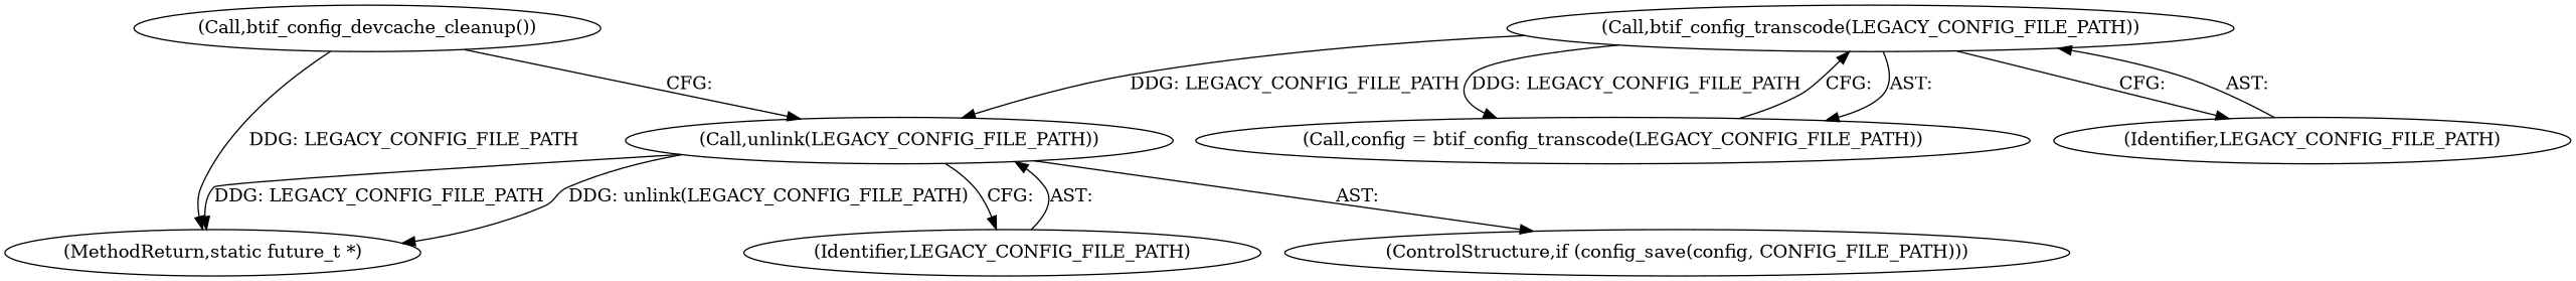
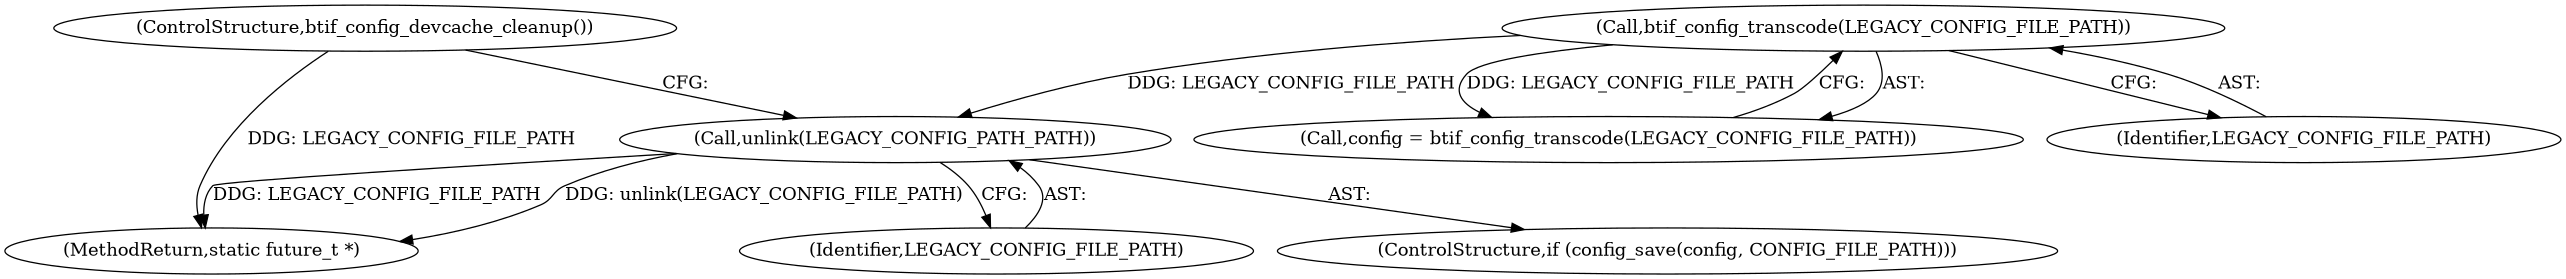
  digraph {
-   n1 [label="(Call,unlink(LEGACY_CONFIG_FILE_PATH))"]
+   n1 [label="(Call,unlink(LEGACY_CONFIG_PATH_PATH))"]
    n2 [label="(ControlStructure,if (config_save(config, CONFIG_FILE_PATH)))"]
    n3 [label="(Identifier,LEGACY_CONFIG_FILE_PATH)"]
    n4 [label="(MethodReturn,static future_t *)"]
    n5 [label="(Call,btif_config_transcode(LEGACY_CONFIG_FILE_PATH))"]
    n6 [label="(Call,config = btif_config_transcode(LEGACY_CONFIG_FILE_PATH))"]
    n7 [label="(Identifier,LEGACY_CONFIG_FILE_PATH)"]
-   n8 [label="(Call,btif_config_devcache_cleanup())"]
+   n8 [label="(ControlStructure,btif_config_devcache_cleanup())"]
    n1 -> n2 [label="AST: "]
    n1 -> n3 [label="CFG: "]
    n1 -> n4 [label="DDG: LEGACY_CONFIG_FILE_PATH"]
    n1 -> n4 [label="DDG: unlink(LEGACY_CONFIG_FILE_PATH)"]
    n3 -> n1 [label="AST: "]
    n5 -> n1 [label="DDG: LEGACY_CONFIG_FILE_PATH"]
    n5 -> n6 [label="AST: "]
    n5 -> n6 [label="DDG: LEGACY_CONFIG_FILE_PATH"]
    n5 -> n7 [label="CFG: "]
    n6 -> n5 [label="CFG: "]
    n7 -> n5 [label="AST: "]
    n8 -> n1 [label="CFG: "]
    n8 -> n4 [label="DDG: LEGACY_CONFIG_FILE_PATH"]
  }
